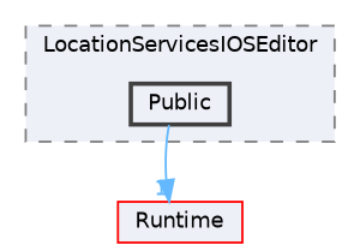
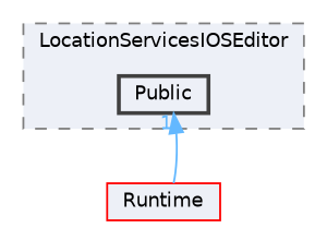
  digraph {
    compound=true
    node [fillcolor="#edf0f7" fontname=Helvetica fontsize=10 shape=box]
    n1 [color=grey25 height=0.2 label=Public style="filled,bold" width=0.4]
    n2 [color=red height=0.2 label=Runtime style=filled width=0.4]
    subgraph cluster_1 {
      bgcolor="#edf0f7"
      fontname=Helvetica
      fontsize=10
      label=LocationServicesIOSEditor
      pencolor=grey50
      style="filled,dashed"
      n1
    }
-   n1 -> n2 [color=steelblue1 fontcolor=steelblue1 fontname=Helvetica fontsize=10 headlabel=1 labeldistance=1.5 labelfontname=Helvetica labelfontsize=10]
+   n2 -> n1 [color=steelblue1 fontcolor=steelblue1 fontname=Helvetica fontsize=10 headlabel=1 labeldistance=1.5 labelfontname=Helvetica labelfontsize=10]
  }
